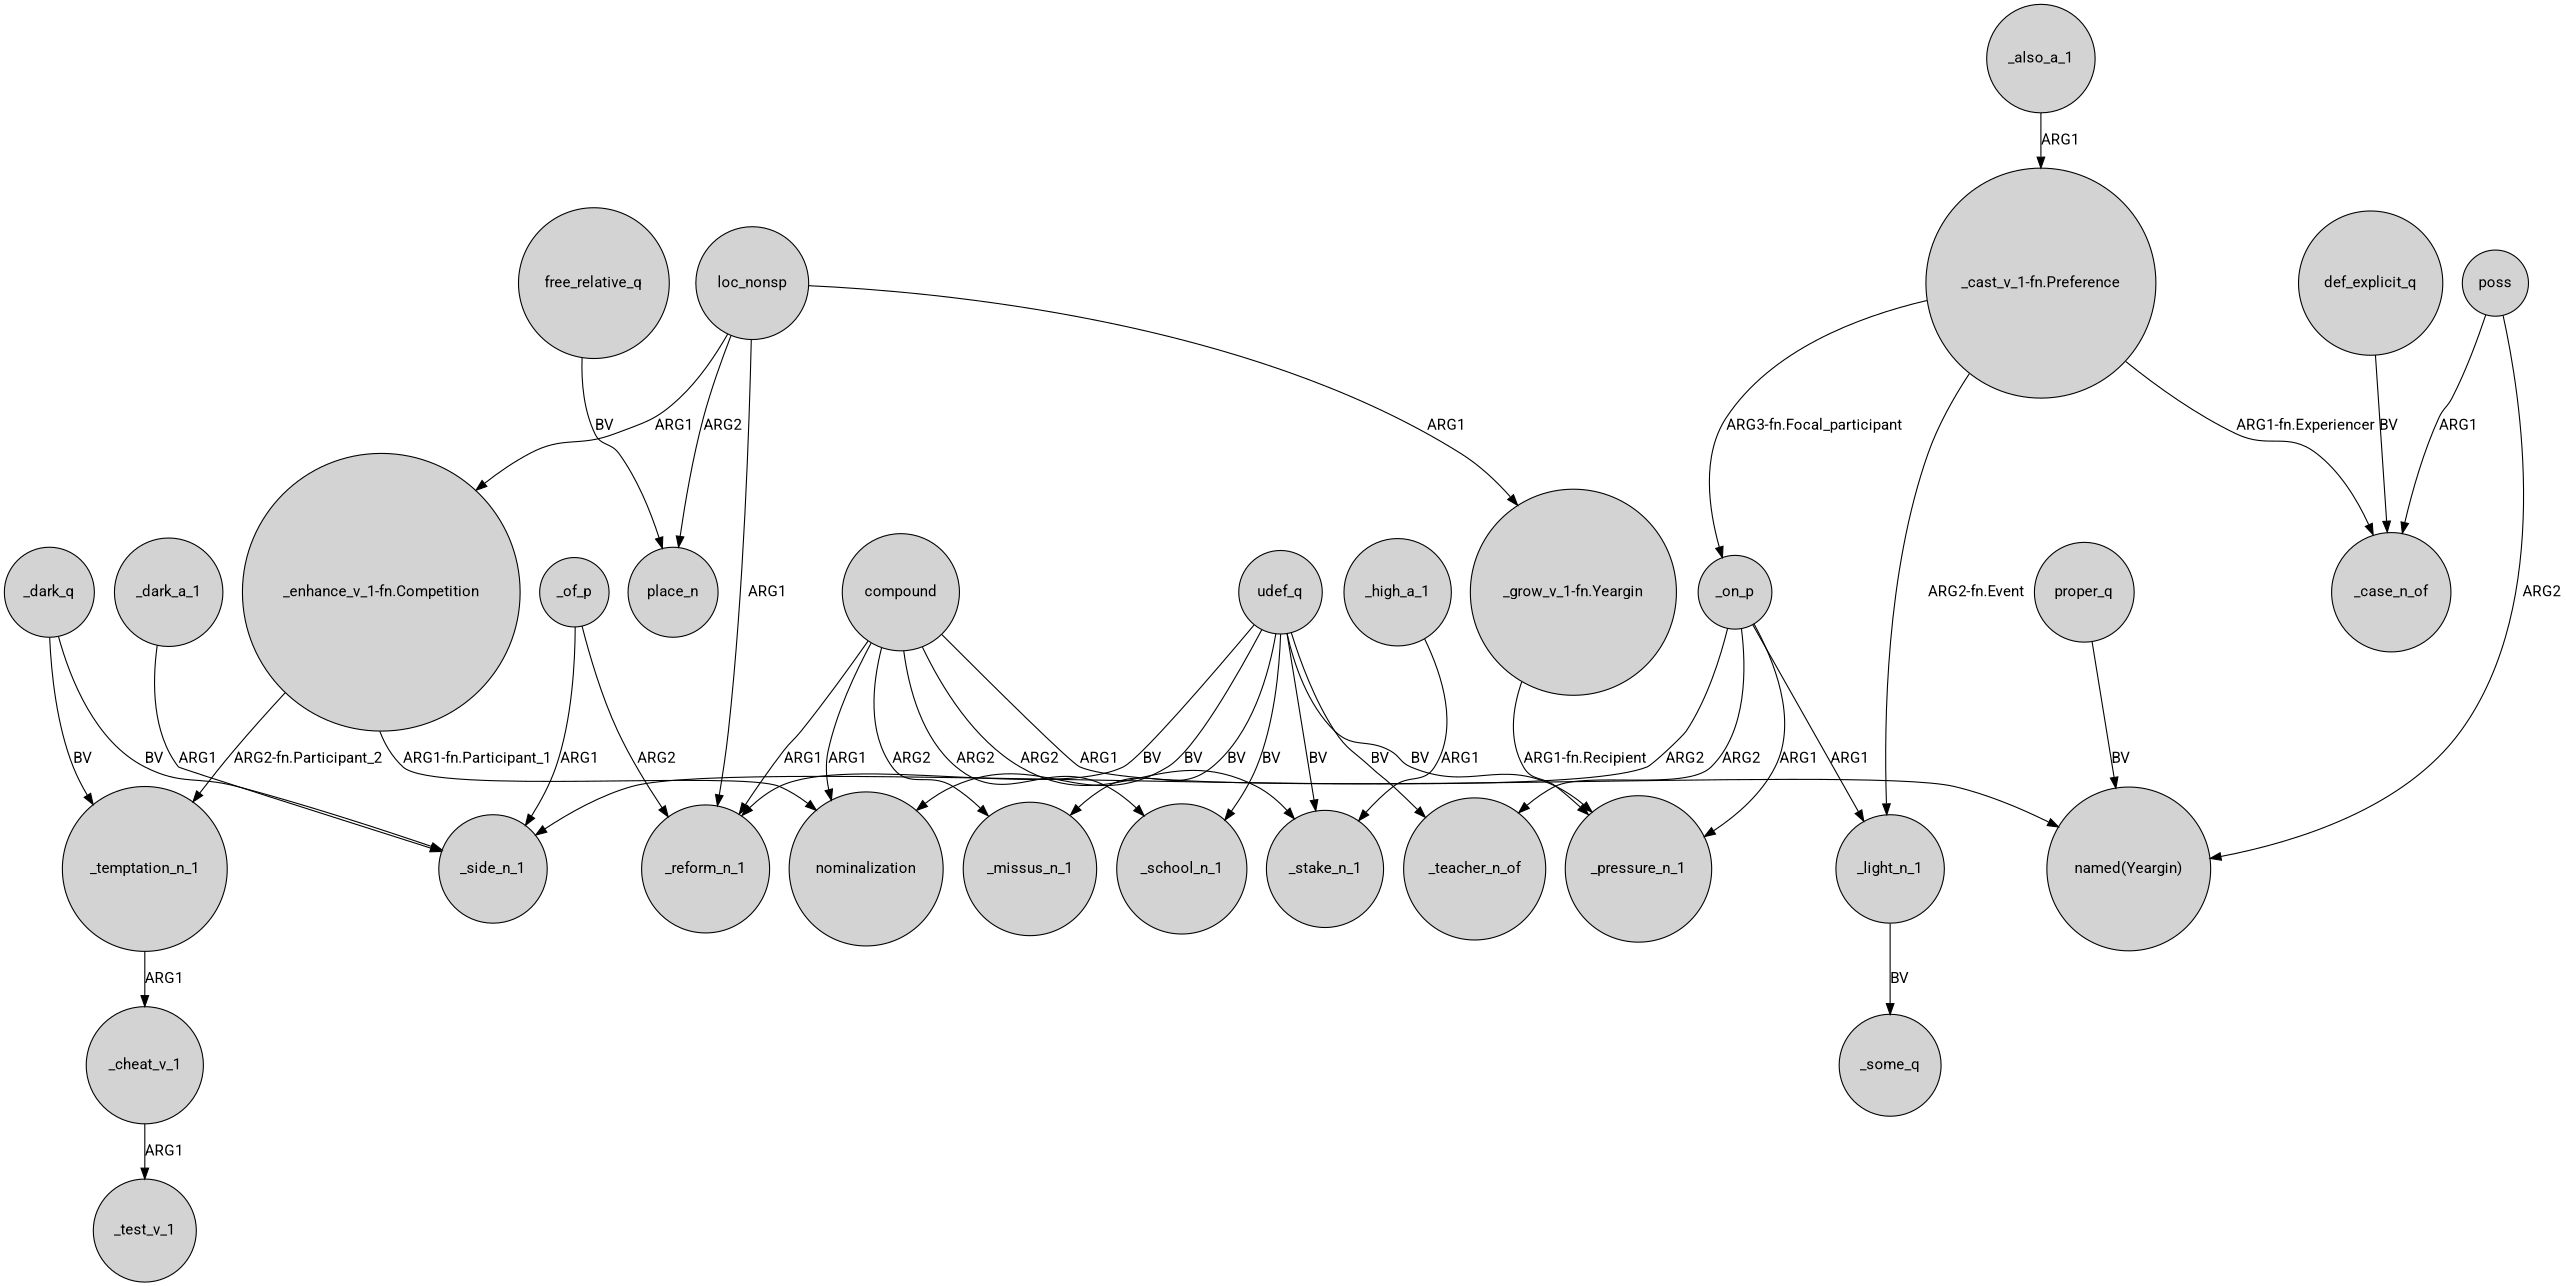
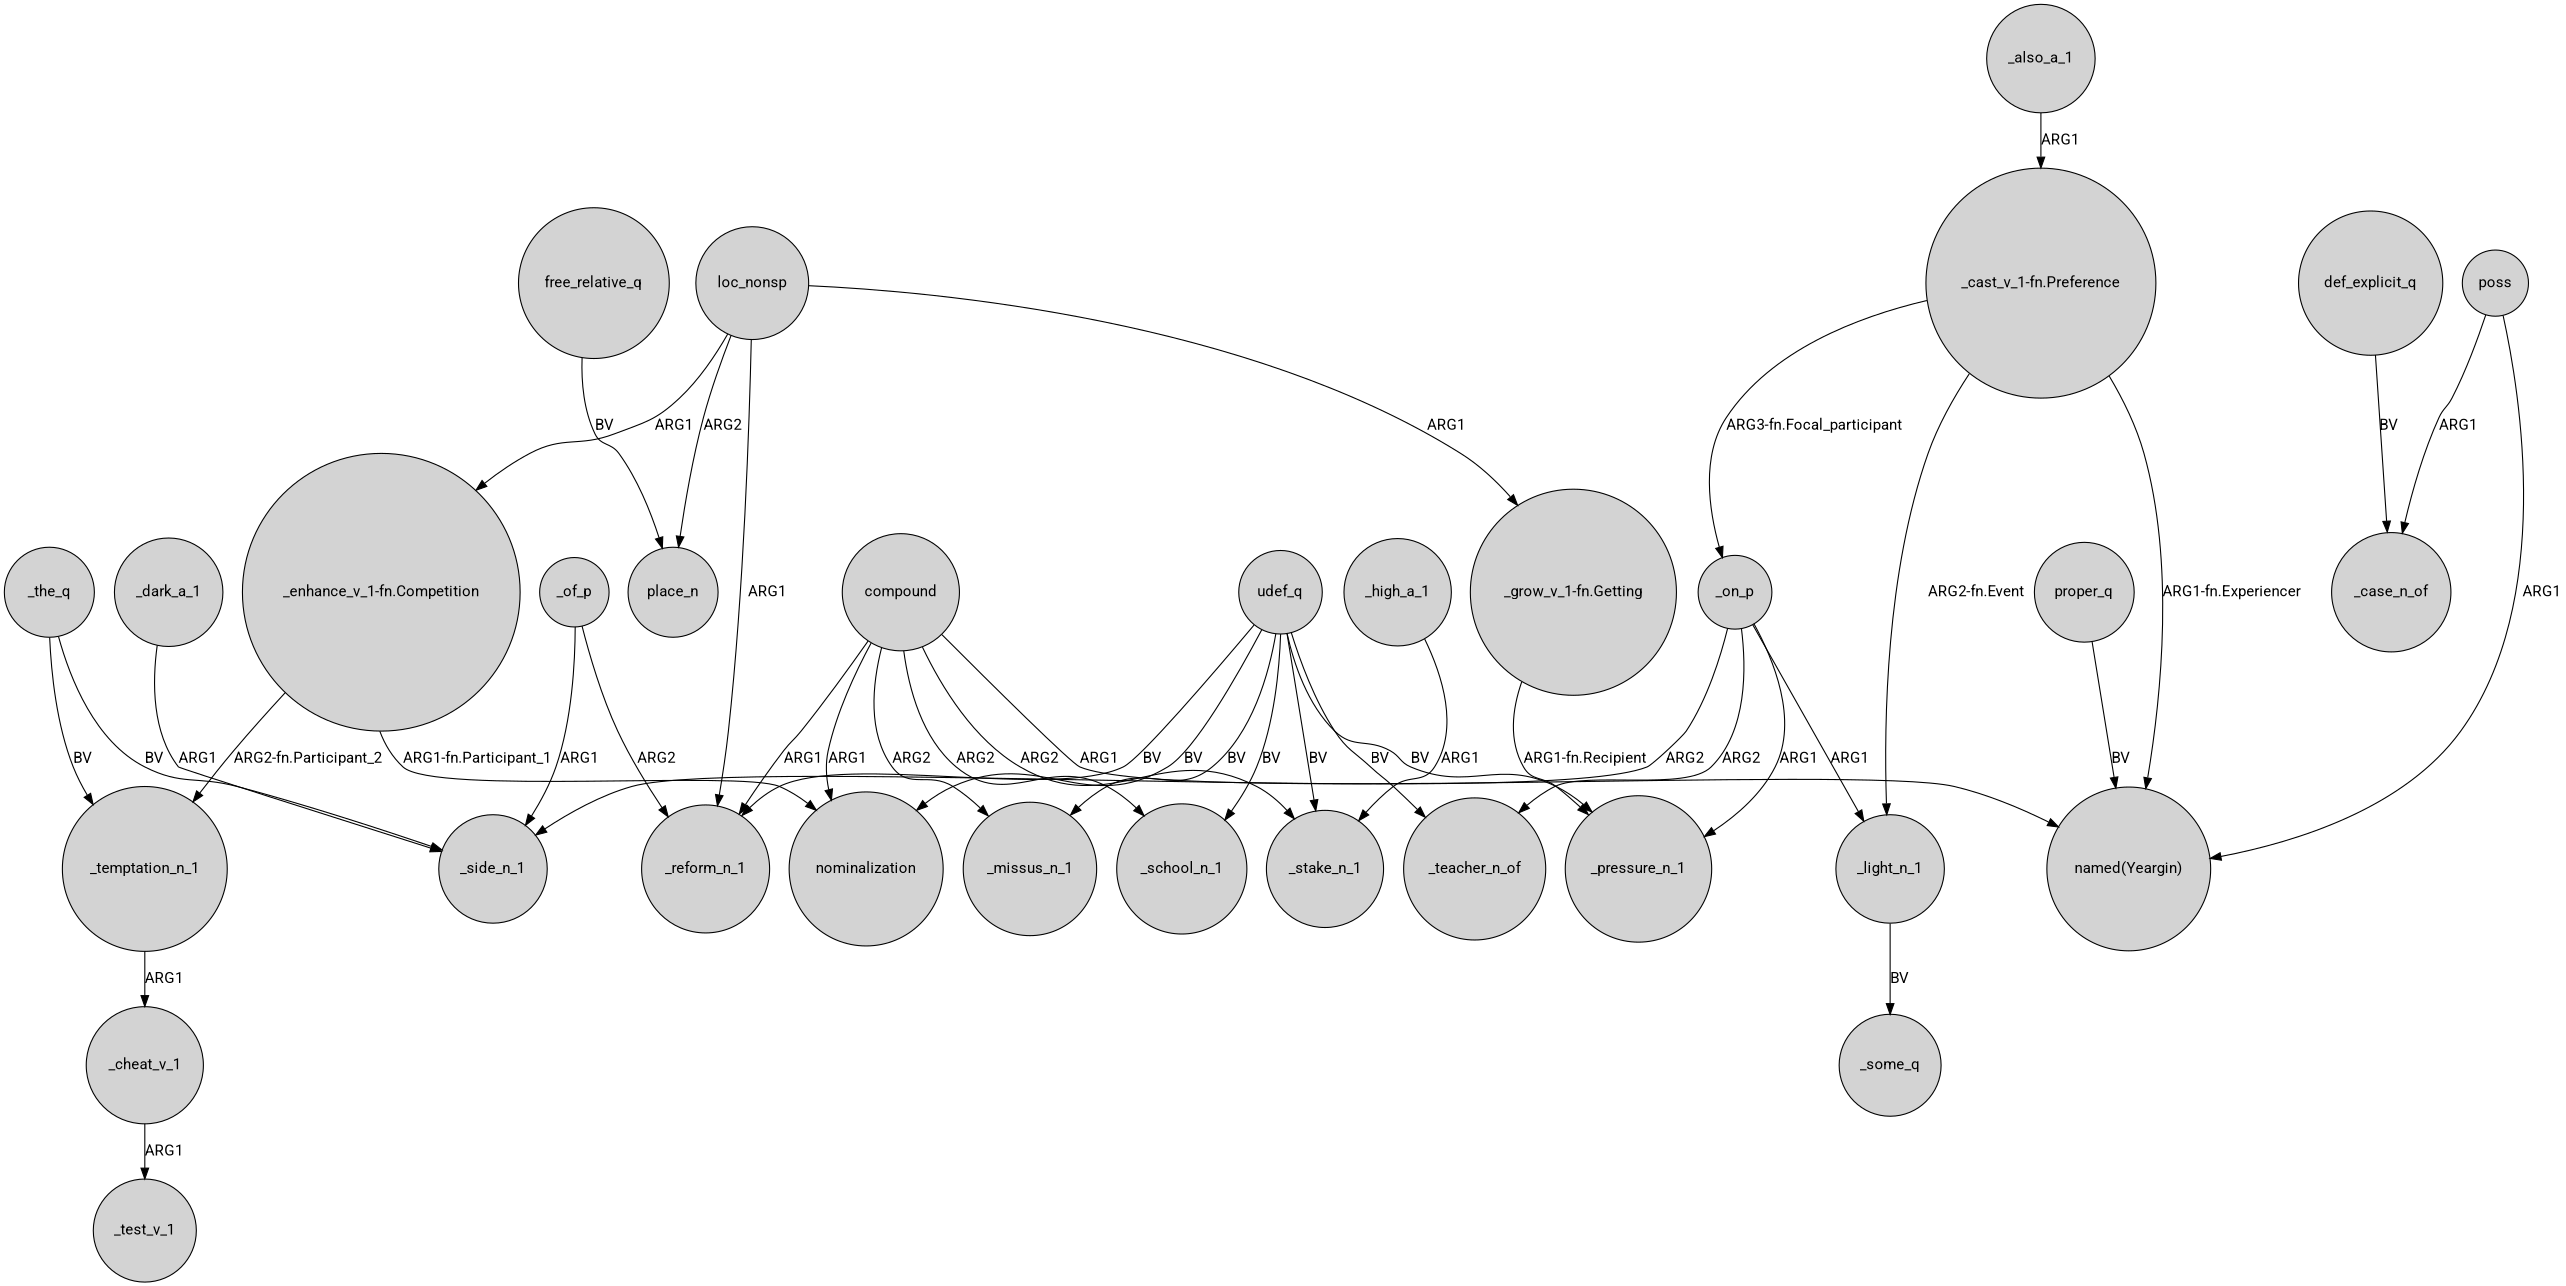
  digraph {
    fontname=Roboto
    node [fontname=Roboto shape=circle style=filled]
    edge [fontname=Roboto]
    _on_p
    _side_n_1
    _pressure_n_1
    _light_n_1
    _teacher_n_of
    _some_q
    udef_q
    _reform_n_1
    nominalization
    _missus_n_1
    _school_n_1
    _stake_n_1
    _dark_a_1
    poss
    _case_n_of
    "named(Yeargin)"
    "_enhance_v_1-fn.Competition"
    _temptation_n_1
    _cheat_v_1
    _test_v_1
    loc_nonsp
-   "_grow_v_1-fn.Getting" [label="_grow_v_1-fn.Yeargin"]
+   "_grow_v_1-fn.Getting"
    place_n
    _of_p
    compound
    "_cast_v_1-fn.Preference"
    free_relative_q
-   _the_q [label=_dark_q]
+   _the_q
    proper_q
    _also_a_1
    _high_a_1
    def_explicit_q
    _on_p -> _side_n_1 [label=ARG2]
    _on_p -> _pressure_n_1 [label=ARG1]
    _on_p -> _light_n_1 [label=ARG1]
    _on_p -> _teacher_n_of [label=ARG2]
    _light_n_1 -> _some_q [label=BV]
    udef_q -> _pressure_n_1 [label=BV]
    udef_q -> _teacher_n_of [label=BV]
    udef_q -> _reform_n_1 [label=BV]
    udef_q -> nominalization [label=BV]
    udef_q -> _missus_n_1 [label=BV]
    udef_q -> _school_n_1 [label=BV]
    udef_q -> _stake_n_1 [label=BV]
    _dark_a_1 -> _side_n_1 [label=ARG1]
    poss -> _case_n_of [label=ARG1]
-   poss -> "named(Yeargin)" [label=ARG2]
+   poss -> "named(Yeargin)" [label=ARG1]
    "_enhance_v_1-fn.Competition" -> nominalization [label="ARG1-fn.Participant_1"]
    "_enhance_v_1-fn.Competition" -> _temptation_n_1 [label="ARG2-fn.Participant_2"]
    _temptation_n_1 -> _cheat_v_1 [label=ARG1]
    _cheat_v_1 -> _test_v_1 [label=ARG1]
    loc_nonsp -> _reform_n_1 [label=ARG1]
    loc_nonsp -> "_enhance_v_1-fn.Competition" [label=ARG1]
    loc_nonsp -> "_grow_v_1-fn.Getting" [label=ARG1]
    loc_nonsp -> place_n [label=ARG2]
    "_grow_v_1-fn.Getting" -> _pressure_n_1 [label="ARG1-fn.Recipient"]
    _of_p -> _side_n_1 [label=ARG1]
    _of_p -> _reform_n_1 [label=ARG2]
    compound -> _reform_n_1 [label=ARG1]
    compound -> nominalization [label=ARG1]
    compound -> _missus_n_1 [label=ARG2]
    compound -> _school_n_1 [label=ARG2]
    compound -> _stake_n_1 [label=ARG2]
    compound -> "named(Yeargin)" [label=ARG1]
    "_cast_v_1-fn.Preference" -> _on_p [label="ARG3-fn.Focal_participant"]
    "_cast_v_1-fn.Preference" -> _light_n_1 [label="ARG2-fn.Event"]
-   "_cast_v_1-fn.Preference" -> _case_n_of [label="ARG1-fn.Experiencer"]
+   "_cast_v_1-fn.Preference" -> "named(Yeargin)" [label="ARG1-fn.Experiencer"]
    free_relative_q -> place_n [label=BV]
    _the_q -> _side_n_1 [label=BV]
    _the_q -> _temptation_n_1 [label=BV]
    proper_q -> "named(Yeargin)" [label=BV]
    _also_a_1 -> "_cast_v_1-fn.Preference" [label=ARG1]
    _high_a_1 -> _stake_n_1 [label=ARG1]
    def_explicit_q -> _case_n_of [label=BV]
  }
